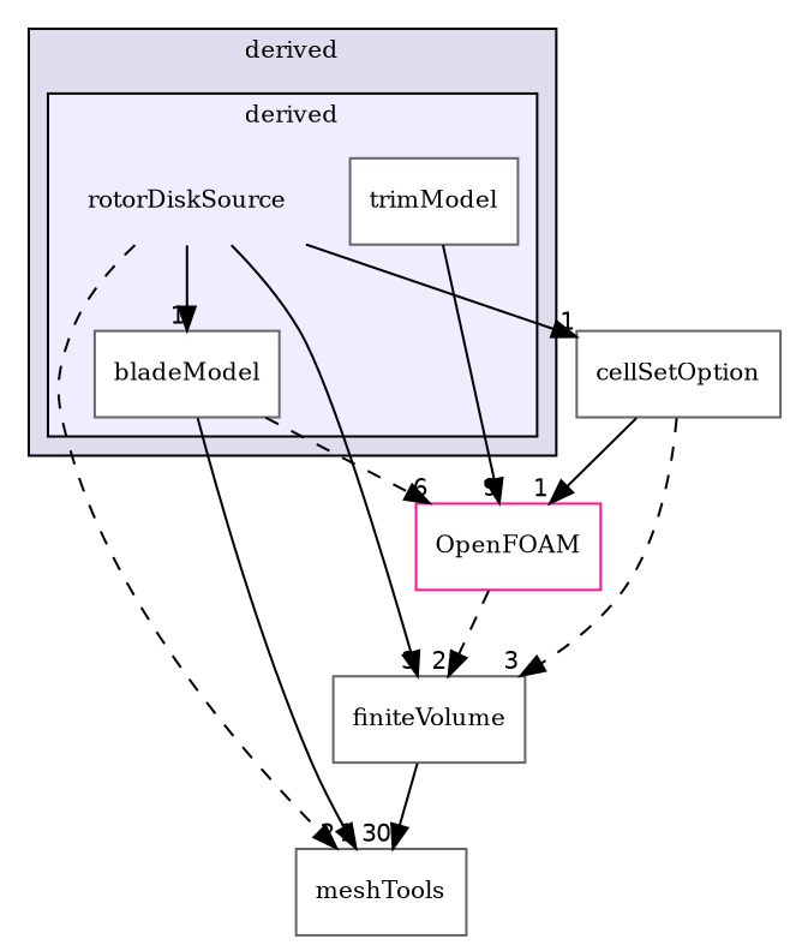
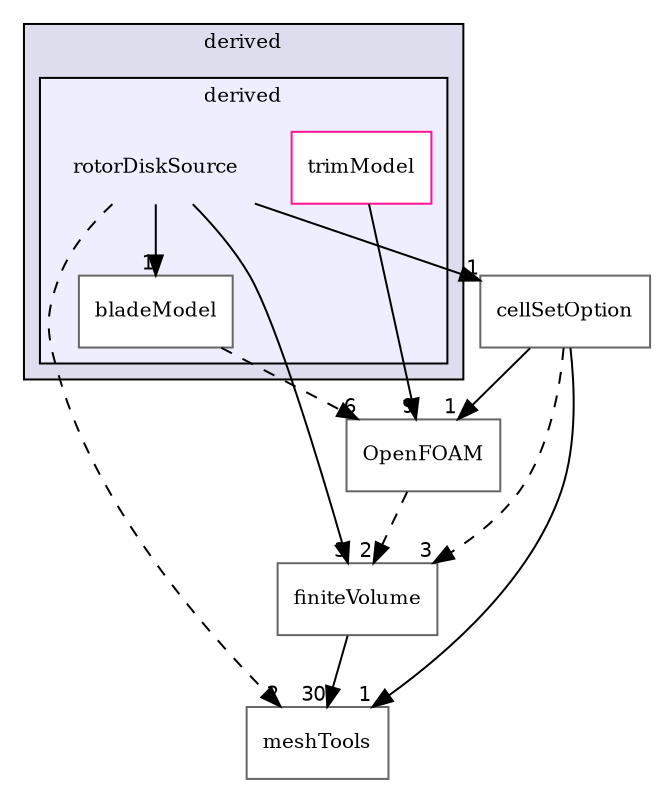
  digraph {
    compound=true
    fontname="DejaVu Serif"
    node [color=gray40 fontname="DejaVu Serif" fontsize=10 shape=box]
    edge [fontname="DejaVu Serif" headlabel=1 labeldistance=1.5 labelfontname=Helvetica labelfontsize=10 style=solid]
    n1 [color=deeppink label=rotorDiskSource shape=plaintext]
    n2 [fillcolor=white label=bladeModel style=filled]
-   n3 [fillcolor=white label=trimModel style=filled]
+   n3 [color=deeppink fillcolor=white label=trimModel style=filled]
    n4 [label=finiteVolume]
    n5 [label=meshTools]
    n6 [label=cellSetOption]
-   n7 [color=deeppink label=OpenFOAM]
+   n7 [label=OpenFOAM]
    subgraph cluster_1 {
      bgcolor="#ddddee"
      fontsize=10
      label=derived
      pencolor=black
      subgraph cluster_2 {
        bgcolor="#eeeeff"
        fontsize=10
        label=derived
        pencolor=black
        n1
        n2
        n3
      }
    }
    n1 -> n2
    n1 -> n4 [headlabel=3]
    n1 -> n5 [headlabel=2 style=dashed]
    n1 -> n6
    n2 -> n7 [headlabel=6 style=dashed]
    n3 -> n7 [headlabel=9]
    n4 -> n5 [headlabel=30]
    n6 -> n4 [headlabel=3 style=dashed]
-   n2 -> n5
+   n6 -> n5
    n6 -> n7
    n7 -> n4 [headlabel=2 style=dashed]
  }
